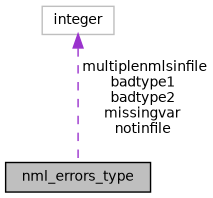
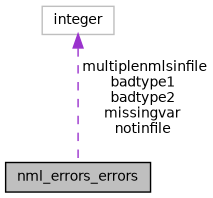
  digraph {
    node [fontname=Helvetica fontsize=10 shape=record style=filled]
-   n1 [color=black fillcolor=grey75 fontcolor=black height=0.2 label=nml_errors_type width=0.4]
+   n1 [color=black fillcolor=grey75 fontcolor=black height=0.2 label=nml_errors_errors width=0.4]
    n2 [color=grey75 fillcolor=white height=0.2 label=integer width=0.4]
    n2 -> n1 [color=darkorchid3 dir=back fontname=Helvetica fontsize=10 label=" multiplenmlsinfile\nbadtype1\nbadtype2\nmissingvar\nnotinfile" labelfontname=Helvetica labelfontsize=10 style=dashed]
  }
